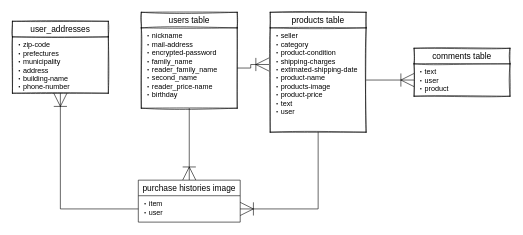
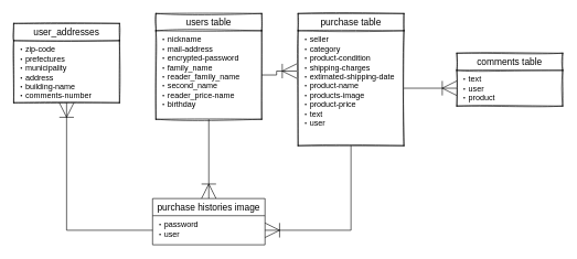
  <mxCell id="0" />
  <mxCell id="1" parent="0" />
  <mxCell id="2" value="users table" style="swimlane;fontStyle=0;childLayout=stackLayout;horizontal=1;startSize=26;horizontalStack=0;resizeParent=1;resizeParentMax=0;resizeLast=0;collapsible=1;marginBottom=0;align=center;fontSize=14;rounded=0;sketch=1;" parent="1" vertex="1"><mxGeometry x="235" y="20" width="160" height="160" as="geometry"><mxRectangle x="100" y="50" width="100" height="26" as="alternateBounds" /></mxGeometry></mxCell>
  <mxCell id="3" value="・nickname&#10;・mail-address&#10;・encrypted-password&#10;・family_name&#10;・reader_family_name&#10;・second_name&#10;・reader_price-name&#10;・birthday&#10;" style="text;strokeColor=none;fillColor=none;spacingLeft=4;spacingRight=4;overflow=hidden;rotatable=0;points=[[0,0.5],[1,0.5]];portConstraint=eastwest;fontSize=12;" parent="2" vertex="1"><mxGeometry y="26" width="160" height="134" as="geometry" /></mxCell>
- <mxCell id="4" value="products table" style="swimlane;fontStyle=0;childLayout=stackLayout;horizontal=1;startSize=26;horizontalStack=0;resizeParent=1;resizeParentMax=0;resizeLast=0;collapsible=1;marginBottom=0;align=center;fontSize=14;rounded=0;sketch=1;" parent="1" vertex="1"><mxGeometry x="450" y="20" width="160" height="200" as="geometry" /></mxCell>
+ <mxCell id="4" value="purchase table" style="swimlane;fontStyle=0;childLayout=stackLayout;horizontal=1;startSize=26;horizontalStack=0;resizeParent=1;resizeParentMax=0;resizeLast=0;collapsible=1;marginBottom=0;align=center;fontSize=14;rounded=0;sketch=1;" parent="1" vertex="1"><mxGeometry x="450" y="20" width="160" height="200" as="geometry" /></mxCell>
  <mxCell id="5" value="・seller&#10;・category&#10;・product-condition&#10;・shipping-charges&#10;・extimated-shipping-date&#10;・product-name&#10;・products-image&#10;・product-price&#10;・text&#10;・user" style="text;strokeColor=none;fillColor=none;spacingLeft=4;spacingRight=4;overflow=hidden;rotatable=0;points=[[0,0.5],[1,0.5]];portConstraint=eastwest;fontSize=12;sketch=0;shadow=0;" parent="4" vertex="1"><mxGeometry y="26" width="160" height="174" as="geometry" /></mxCell>
  <mxCell id="6" value="comments table" style="swimlane;fontStyle=0;childLayout=stackLayout;horizontal=1;startSize=26;horizontalStack=0;resizeParent=1;resizeParentMax=0;resizeLast=0;collapsible=1;marginBottom=0;align=center;fontSize=14;rounded=0;sketch=1;" parent="1" vertex="1"><mxGeometry x="690" y="80" width="160" height="80" as="geometry" /></mxCell>
  <mxCell id="7" value="・text&#10;・user&#10;・product&#10;" style="text;strokeColor=none;fillColor=none;spacingLeft=4;spacingRight=4;overflow=hidden;rotatable=0;points=[[0,0.5],[1,0.5]];portConstraint=eastwest;fontSize=12;sketch=0;shadow=0;" parent="6" vertex="1"><mxGeometry y="26" width="160" height="54" as="geometry" /></mxCell>
  <mxCell id="8" value="user_addresses" style="swimlane;fontStyle=0;childLayout=stackLayout;horizontal=1;startSize=26;horizontalStack=0;resizeParent=1;resizeParentMax=0;resizeLast=0;collapsible=1;marginBottom=0;align=center;fontSize=14;rounded=0;sketch=1;" parent="1" vertex="1"><mxGeometry x="20" y="35" width="160" height="120" as="geometry" /></mxCell>
- <mxCell id="9" value="・zip-code&#10;・prefectures&#10;・municipality&#10;・address&#10;・building-name&#10;・phone-number&#10;" style="text;strokeColor=none;fillColor=none;spacingLeft=4;spacingRight=4;overflow=hidden;rotatable=0;points=[[0,0.5],[1,0.5]];portConstraint=eastwest;fontSize=12;sketch=0;shadow=0;" parent="8" vertex="1"><mxGeometry y="26" width="160" height="94" as="geometry" /></mxCell>
+ <mxCell id="9" value="・zip-code&#10;・prefectures&#10;・municipality&#10;・address&#10;・building-name&#10;・comments-number&#10;" style="text;strokeColor=none;fillColor=none;spacingLeft=4;spacingRight=4;overflow=hidden;rotatable=0;points=[[0,0.5],[1,0.5]];portConstraint=eastwest;fontSize=12;sketch=0;shadow=0;" parent="8" vertex="1"><mxGeometry y="26" width="160" height="94" as="geometry" /></mxCell>
  <mxCell id="10" style="edgeStyle=none;rounded=1;sketch=0;orthogonalLoop=1;jettySize=auto;html=1;exitX=1;exitY=0.5;exitDx=0;exitDy=0;endArrow=ERoneToMany;endFill=0;endSize=20;" parent="1" source="5" target="7" edge="1"><mxGeometry relative="1" as="geometry" /></mxCell>
  <mxCell id="11" style="edgeStyle=orthogonalEdgeStyle;rounded=0;orthogonalLoop=1;jettySize=auto;html=1;endArrow=ERoneToMany;endFill=0;endSize=20;entryX=0.5;entryY=0;entryDx=0;entryDy=0;" parent="1" source="2" target="12" edge="1"><mxGeometry relative="1" as="geometry" /></mxCell>
  <mxCell id="12" value="purchase histories image" style="swimlane;fontStyle=0;childLayout=stackLayout;horizontal=1;startSize=26;horizontalStack=0;resizeParent=1;resizeParentMax=0;resizeLast=0;collapsible=1;marginBottom=0;align=center;fontSize=14;" parent="1" vertex="1"><mxGeometry x="230" y="300" width="170" height="70" as="geometry" /></mxCell>
- <mxCell id="13" value="・item&#10;・user" style="text;strokeColor=none;fillColor=none;spacingLeft=4;spacingRight=4;overflow=hidden;rotatable=0;points=[[0,0.5],[1,0.5]];portConstraint=eastwest;fontSize=12;" parent="12" vertex="1"><mxGeometry y="26" width="170" height="44" as="geometry" /></mxCell>
+ <mxCell id="13" value="・password&#10;・user" style="text;strokeColor=none;fillColor=none;spacingLeft=4;spacingRight=4;overflow=hidden;rotatable=0;points=[[0,0.5],[1,0.5]];portConstraint=eastwest;fontSize=12;" parent="12" vertex="1"><mxGeometry y="26" width="170" height="44" as="geometry" /></mxCell>
  <mxCell id="14" style="edgeStyle=orthogonalEdgeStyle;rounded=0;orthogonalLoop=1;jettySize=auto;html=1;exitX=1;exitY=0.5;exitDx=0;exitDy=0;entryX=-0.012;entryY=0.351;entryDx=0;entryDy=0;entryPerimeter=0;endSize=20;endArrow=ERoneToMany;endFill=0;" parent="1" source="3" target="5" edge="1"><mxGeometry relative="1" as="geometry" /></mxCell>
  <mxCell id="15" style="edgeStyle=orthogonalEdgeStyle;rounded=0;orthogonalLoop=1;jettySize=auto;html=1;endArrow=ERoneToMany;endFill=0;endSize=20;entryX=1;entryY=0.5;entryDx=0;entryDy=0;" parent="1" source="4" target="13" edge="1"><mxGeometry relative="1" as="geometry" /></mxCell>
  <mxCell id="16" style="edgeStyle=orthogonalEdgeStyle;rounded=0;orthogonalLoop=1;jettySize=auto;html=1;exitX=0;exitY=0.5;exitDx=0;exitDy=0;endArrow=ERoneToMany;endFill=0;endSize=20;" edge="1" parent="1" source="13" target="8"><mxGeometry relative="1" as="geometry" /></mxCell>
